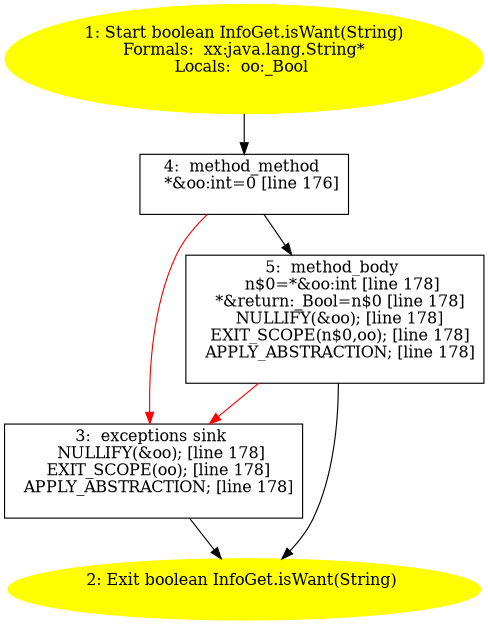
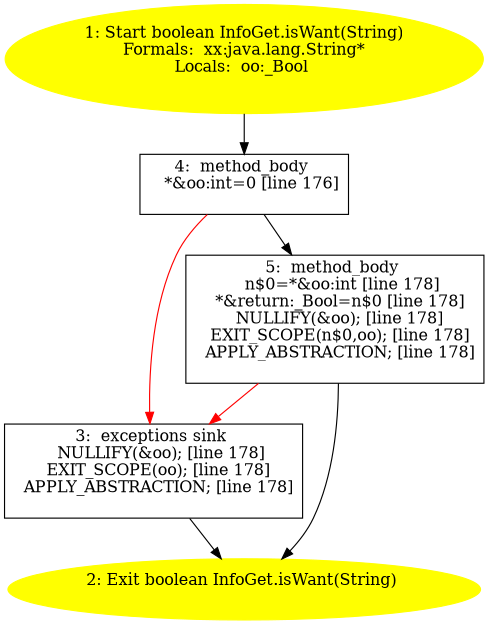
  digraph {
    fontname="DejaVu Serif"
    node [fontname="DejaVu Serif" shape=box]
    edge [fontname="DejaVu Serif"]
    n1 [color=yellow label="1: Start boolean InfoGet.isWant(String)\nFormals:  xx:java.lang.String*\nLocals:  oo:_Bool \n  " style=filled shape=""]
-   n2 [label="4:  method_method \n   *&oo:int=0 [line 176]\n "]
+   n2 [label="4:  method_body \n   *&oo:int=0 [line 176]\n "]
    n3 [label="3:  exceptions sink \n   NULLIFY(&oo); [line 178]\n  EXIT_SCOPE(oo); [line 178]\n  APPLY_ABSTRACTION; [line 178]\n "]
    n4 [label="5:  method_body \n   n$0=*&oo:int [line 178]\n  *&return:_Bool=n$0 [line 178]\n  NULLIFY(&oo); [line 178]\n  EXIT_SCOPE(n$0,oo); [line 178]\n  APPLY_ABSTRACTION; [line 178]\n "]
    n5 [color=yellow label="2: Exit boolean InfoGet.isWant(String) \n  " style=filled shape=""]
    n1 -> n2
    n2 -> n3 [color=red]
    n2 -> n4
    n3 -> n5
    n4 -> n3 [color=red]
    n4 -> n5
  }
